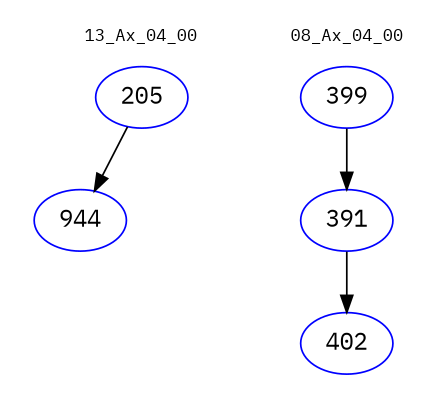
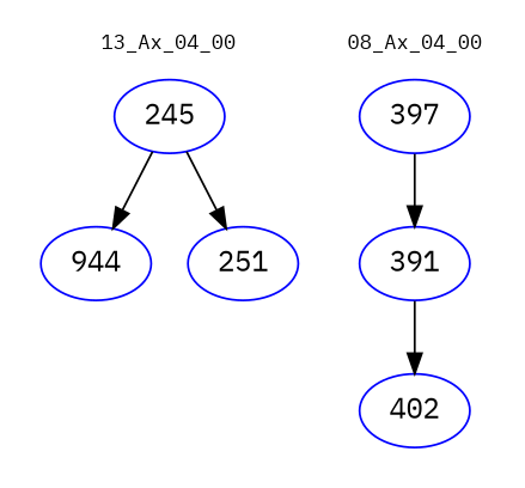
  digraph {
    fontname="IBM Plex Mono"
    node [color=blue fontname="IBM Plex Mono"]
    edge [color=black fontname="IBM Plex Mono"]
-   n1 [label=205]
+   n1 [label=245]
    n2 [label=944]
-   n4 [label=399]
+   n3 [label=251]
+   n4 [label=397]
    n5 [label=391]
    n6 [label=402]
    subgraph cluster_1 {
      color=white
      fontsize=10
      label="13_Ax_04_00"
      n1
      n2
+     n3
    }
    subgraph cluster_2 {
      color=white
      fontsize=10
      label="08_Ax_04_00"
      n4
      n5
      n6
    }
    n1 -> n2
+   n1 -> n3
    n4 -> n5
    n5 -> n6
  }
